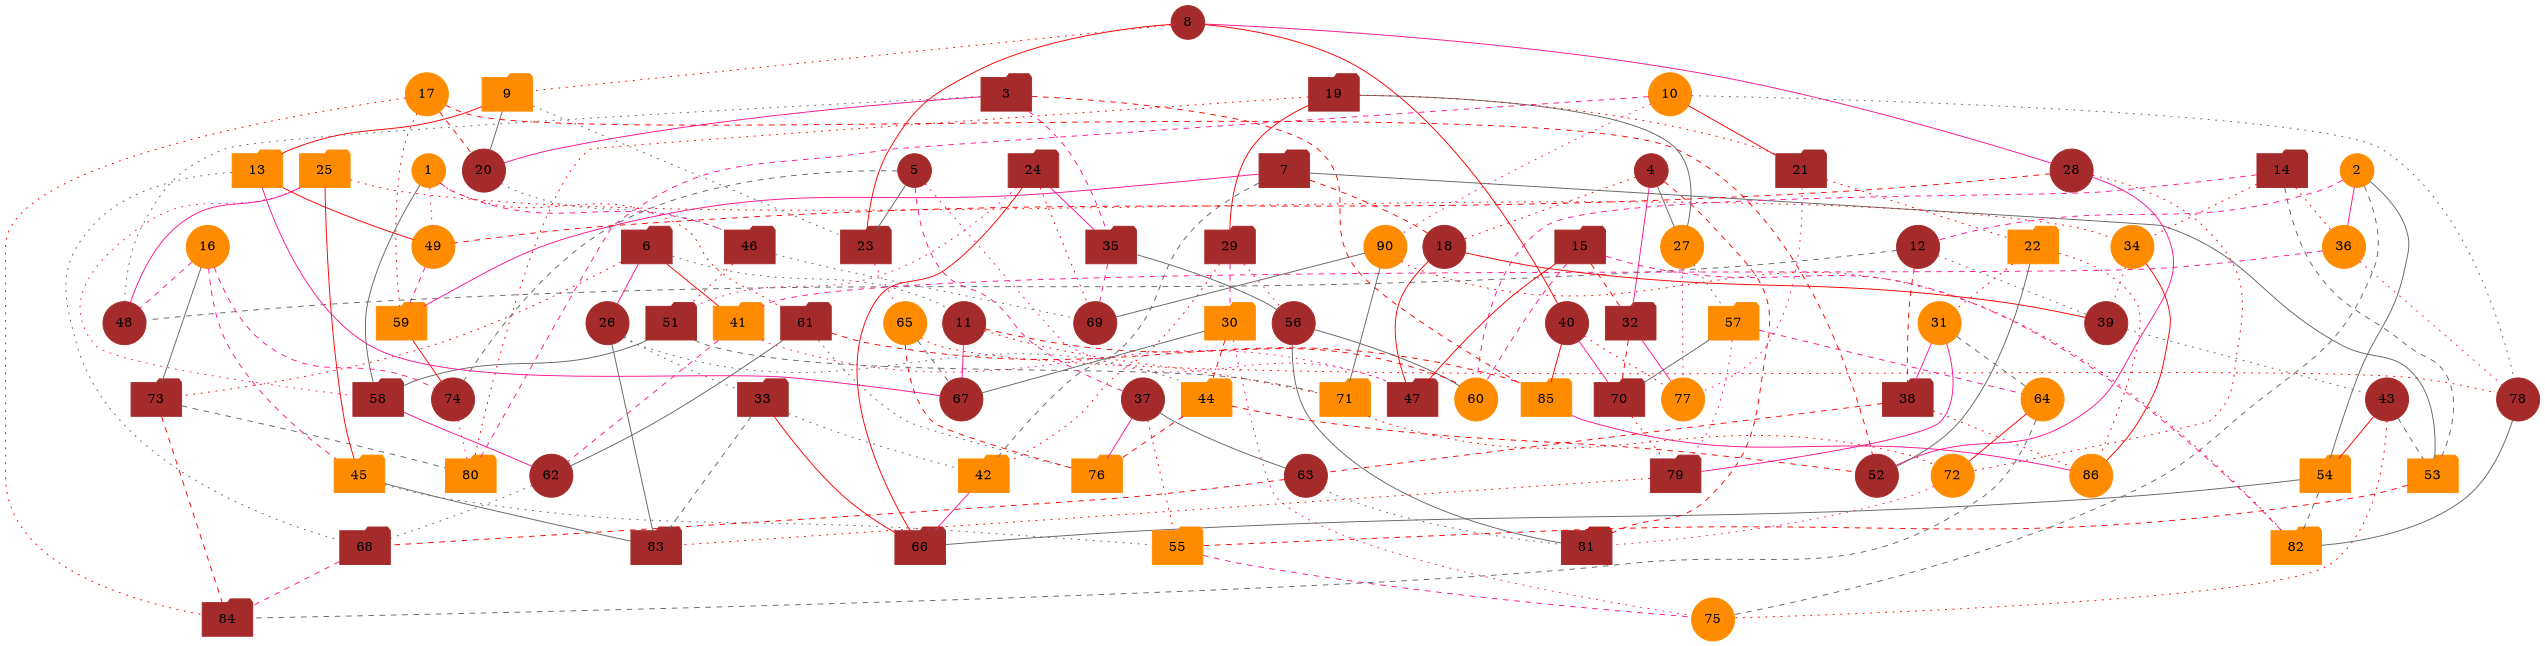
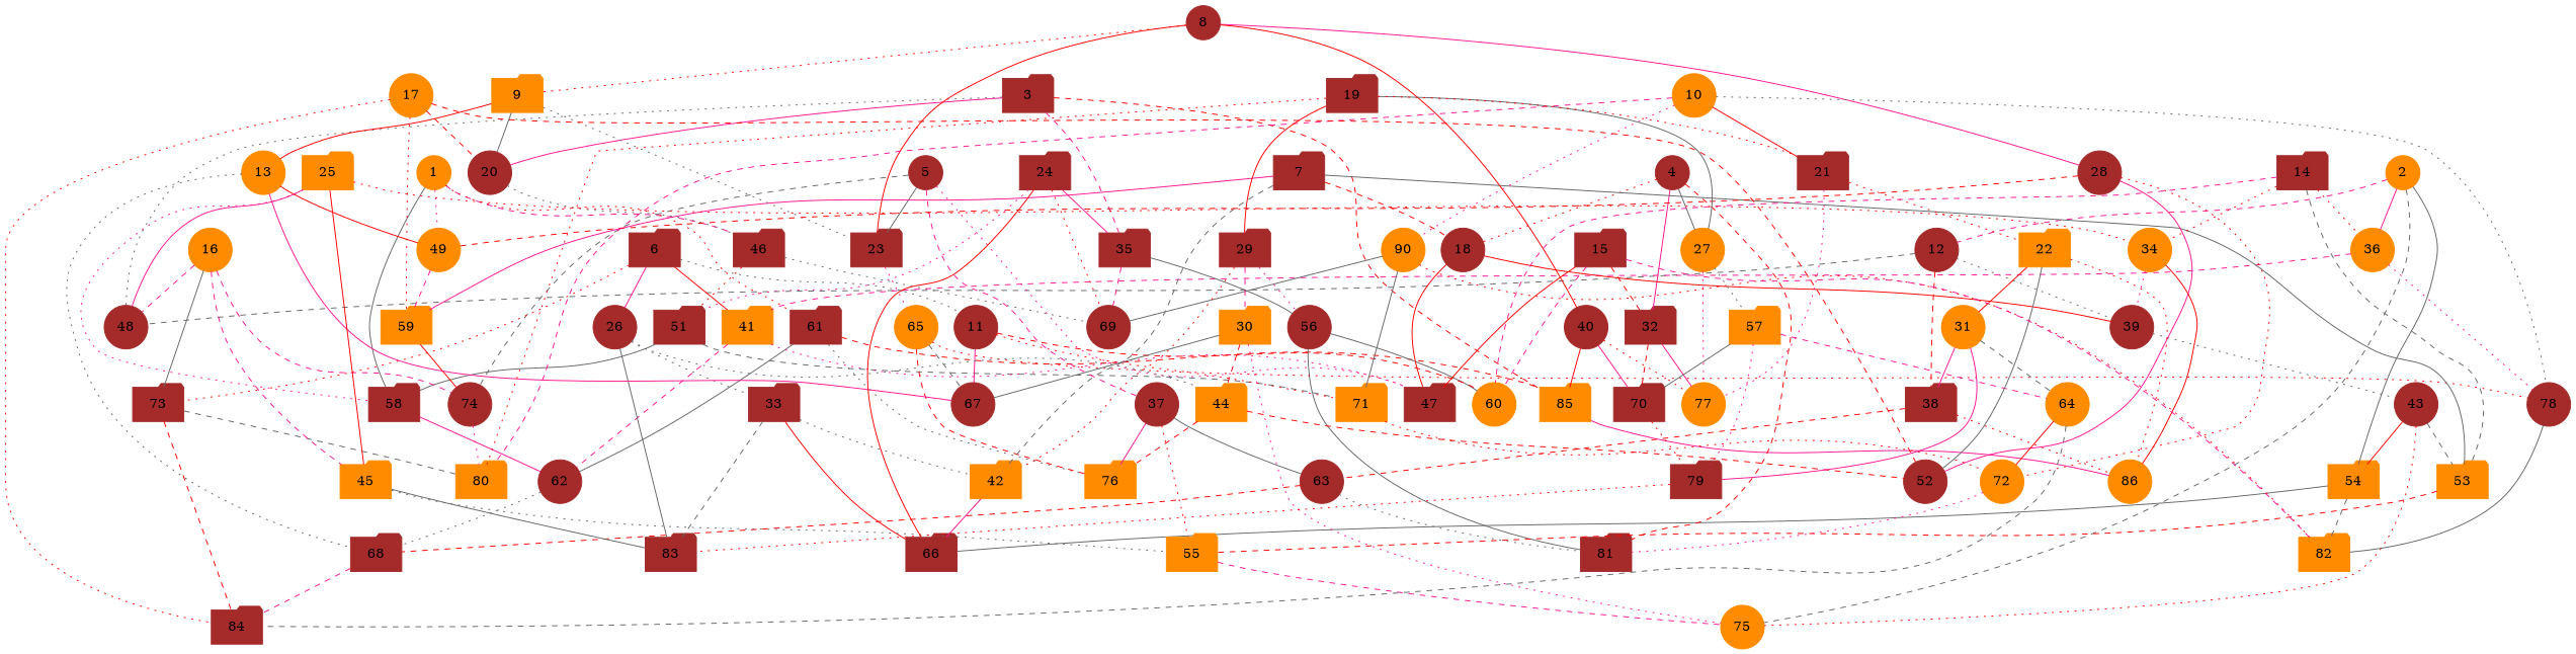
  graph {
    node [color=brown shape=folder style=filled]
    edge [color=red style=dotted]
    1 [color=darkorange shape=circle]
    46
    49 [color=darkorange shape=circle]
    58
    61
    51
    69 [shape=circle]
    59 [color=darkorange]
    62 [shape=circle]
    85 [color=darkorange]
    76 [color=darkorange]
    2 [color=darkorange shape=circle]
    12 [shape=circle]
    36 [color=darkorange shape=circle]
    54 [color=darkorange]
    75 [color=darkorange shape=circle]
    48 [shape=circle]
    38
    39 [shape=circle]
    41 [color=darkorange]
    78 [shape=circle]
    82 [color=darkorange]
    66
    20 [shape=circle]
    3
    35
    56 [shape=circle]
    86 [color=darkorange shape=circle]
    4 [shape=circle]
    18 [shape=circle]
    27 [color=darkorange shape=circle]
    32
    81
    47
    77 [color=darkorange shape=circle]
    57 [color=darkorange]
    70
    5 [shape=circle]
    23
    37 [shape=circle]
    74 [shape=circle]
    65 [color=darkorange shape=circle]
    55 [color=darkorange]
    63 [shape=circle]
    80 [color=darkorange]
    11 [shape=circle]
    6
    26 [shape=circle]
    73
    60 [color=darkorange shape=circle]
    67 [shape=circle]
    71 [color=darkorange]
    33
    44 [color=darkorange]
    83
    84
    7
    42 [color=darkorange]
    53 [color=darkorange]
    8 [shape=circle]
    9 [color=darkorange]
    28 [shape=circle]
    40 [shape=circle]
-   13 [color=darkorange]
+   13 [color=darkorange shape=circle]
    52 [shape=circle]
    72 [color=darkorange shape=circle]
    68
    10 [color=darkorange shape=circle]
    21
    n70 [color=darkorange label=90 shape=circle]
    22 [color=darkorange]
    43 [shape=circle]
    14
    34 [color=darkorange shape=circle]
    15
    16 [color=darkorange shape=circle]
    45 [color=darkorange]
    17 [color=darkorange shape=circle]
    19
    29
    30 [color=darkorange]
    31 [color=darkorange shape=circle]
    64 [color=darkorange shape=circle]
    79
    24
    25 [color=darkorange]
    1 -- 46 [color=deeppink style=dashed]
    1 -- 49 [color=deeppink]
    1 -- 58 [color=gray40 style=solid]
    1 -- 61
    46 -- 51
    46 -- 69 [color=gray40]
    49 -- 59 [color=deeppink style=dashed]
    58 -- 62 [color=deeppink style=solid]
    61 -- 62 [color=gray40 style=solid]
    61 -- 85 [style=dashed]
    61 -- 76 [color=gray40]
    51 -- 58 [color=gray40 style=solid]
    51 -- 71 [color=gray40 style=dashed]
    59 -- 74 [style=solid]
    62 -- 68 [color=gray40]
    85 -- 86 [color=deeppink style=solid]
    2 -- 12 [color=deeppink style=dashed]
    2 -- 36 [color=deeppink style=solid]
    2 -- 54 [color=gray40 style=solid]
    2 -- 75 [color=gray40 style=dashed]
    12 -- 48 [color=gray40 style=dashed]
    12 -- 38 [style=dashed]
    12 -- 39 [color=gray40]
    36 -- 41 [color=deeppink style=dashed]
    36 -- 78 [color=deeppink]
    54 -- 82 [color=gray40 style=dashed]
    54 -- 66 [color=gray40 style=solid]
    38 -- 86
    38 -- 63 [style=dashed]
    39 -- 43 [color=gray40]
    41 -- 62 [color=deeppink style=dashed]
    41 -- 47 [color=deeppink]
    78 -- 82 [color=gray40 style=solid]
    20 -- 46 [color=gray40]
    3 -- 85 [style=dashed]
    3 -- 48 [color=gray40]
    3 -- 20 [color=deeppink style=solid]
    3 -- 35 [color=deeppink style=dashed]
    35 -- 69 [color=deeppink style=dashed]
    35 -- 56 [color=gray40 style=solid]
    56 -- 81 [color=gray40 style=solid]
    56 -- 60 [color=gray40 style=solid]
    4 -- 18
    4 -- 27 [color=gray40 style=solid]
    4 -- 32 [color=deeppink style=solid]
    4 -- 81 [style=dashed]
    18 -- 39 [style=solid]
    18 -- 47 [style=solid]
    27 -- 77 [color=deeppink]
    27 -- 57 [color=gray40]
    32 -- 77 [color=deeppink style=solid]
    32 -- 70 [style=dashed]
    57 -- 70 [color=gray40 style=solid]
    57 -- 64 [color=deeppink style=dashed]
    57 -- 79 [color=deeppink]
    70 -- 79
    5 -- 47 [color=deeppink]
    5 -- 23 [color=gray40 style=solid]
    5 -- 37 [color=deeppink style=dashed]
    5 -- 74 [color=gray40 style=dashed]
    23 -- 65 [color=deeppink]
    37 -- 76 [color=deeppink style=solid]
    37 -- 55
    37 -- 63 [color=gray40 style=solid]
    74 -- 80 [color=deeppink]
    65 -- 76 [style=dashed]
    65 -- 78
    65 -- 67 [color=gray40 style=dashed]
    55 -- 75 [color=deeppink style=dashed]
    63 -- 81 [color=gray40]
    63 -- 68 [style=dashed]
    11 -- 60 [style=dashed]
    11 -- 67 [color=deeppink style=solid]
    11 -- 71
    6 -- 41 [style=solid]
    6 -- 11 [color=gray40]
    6 -- 26 [color=deeppink style=solid]
    6 -- 73
    26 -- 33 [color=gray40]
    26 -- 44 [color=gray40]
    26 -- 83 [color=gray40 style=solid]
    73 -- 80 [color=gray40 style=dashed]
    73 -- 84 [style=dashed]
    71 -- 72
    33 -- 66 [style=solid]
    33 -- 83 [color=gray40 style=dashed]
    33 -- 42 [color=gray40]
    44 -- 76 [style=dashed]
    44 -- 52 [style=dashed]
    7 -- 59 [color=deeppink style=solid]
    7 -- 18 [style=dashed]
    7 -- 42 [color=gray40 style=dashed]
    7 -- 53 [color=gray40 style=solid]
    42 -- 66 [color=deeppink style=solid]
    53 -- 55 [style=dashed]
    8 -- 23 [style=solid]
    8 -- 9
    8 -- 28 [color=deeppink style=solid]
    8 -- 40 [style=solid]
    9 -- 20 [color=gray40 style=solid]
    9 -- 23 [color=gray40]
    9 -- 13 [style=solid]
    28 -- 49 [style=dashed]
    28 -- 52 [color=deeppink style=solid]
    28 -- 72
    40 -- 85 [style=solid]
    40 -- 77
    40 -- 70 [color=deeppink style=solid]
    13 -- 49 [style=solid]
    13 -- 67 [color=deeppink style=solid]
    13 -- 68 [color=gray40]
    72 -- 81 [color=deeppink]
    68 -- 84 [color=deeppink style=dashed]
    10 -- 78 [color=gray40]
    10 -- 80 [color=deeppink style=dashed]
    10 -- 21 [style=solid]
    10 -- n70 [color=deeppink]
    21 -- 77 [color=deeppink]
    21 -- 22
    n70 -- 69 [color=gray40 style=solid]
    n70 -- 82
    n70 -- 71 [color=gray40 style=solid]
    22 -- 86
    22 -- 52 [color=gray40 style=solid]
-   22 -- 31
+   22 -- 31 [style=solid]
    43 -- 54 [style=solid]
    43 -- 75
    43 -- 53 [color=gray40 style=dashed]
    14 -- 36
    14 -- 60 [color=deeppink style=dashed]
    14 -- 53 [color=gray40 style=dashed]
    14 -- 34
    34 -- 39 [color=deeppink]
    34 -- 86 [style=solid]
    15 -- 82 [color=deeppink style=dashed]
    15 -- 32 [style=dashed]
    15 -- 47 [style=solid]
    15 -- 60 [color=deeppink style=dashed]
    16 -- 48 [color=deeppink style=dashed]
    16 -- 74 [color=deeppink style=dashed]
    16 -- 73 [color=gray40 style=solid]
    16 -- 45 [color=deeppink style=dashed]
    45 -- 55 [color=gray40]
    45 -- 83 [color=gray40 style=solid]
    17 -- 59
    17 -- 20 [style=dashed]
    17 -- 84
    17 -- 52 [style=dashed]
    19 -- 27 [color=gray40 style=solid]
    19 -- 80
    19 -- 21
    19 -- 29 [style=solid]
    29 -- 56 [color=deeppink]
    29 -- 42
    29 -- 30 [color=deeppink style=dashed]
    30 -- 75 [color=deeppink]
    30 -- 67 [color=gray40 style=solid]
    30 -- 44 [style=dashed]
    31 -- 38 [color=deeppink style=solid]
    31 -- 64 [color=gray40 style=dashed]
    31 -- 79 [color=deeppink style=solid]
    64 -- 84 [color=gray40 style=dashed]
    64 -- 72 [style=solid]
    79 -- 83
    24 -- 51 [color=deeppink]
    24 -- 69
    24 -- 66 [style=solid]
    24 -- 35 [color=deeppink style=solid]
    25 -- 58 [color=deeppink]
    25 -- 48 [color=deeppink style=solid]
    25 -- 34
    25 -- 45 [style=solid]
  }
